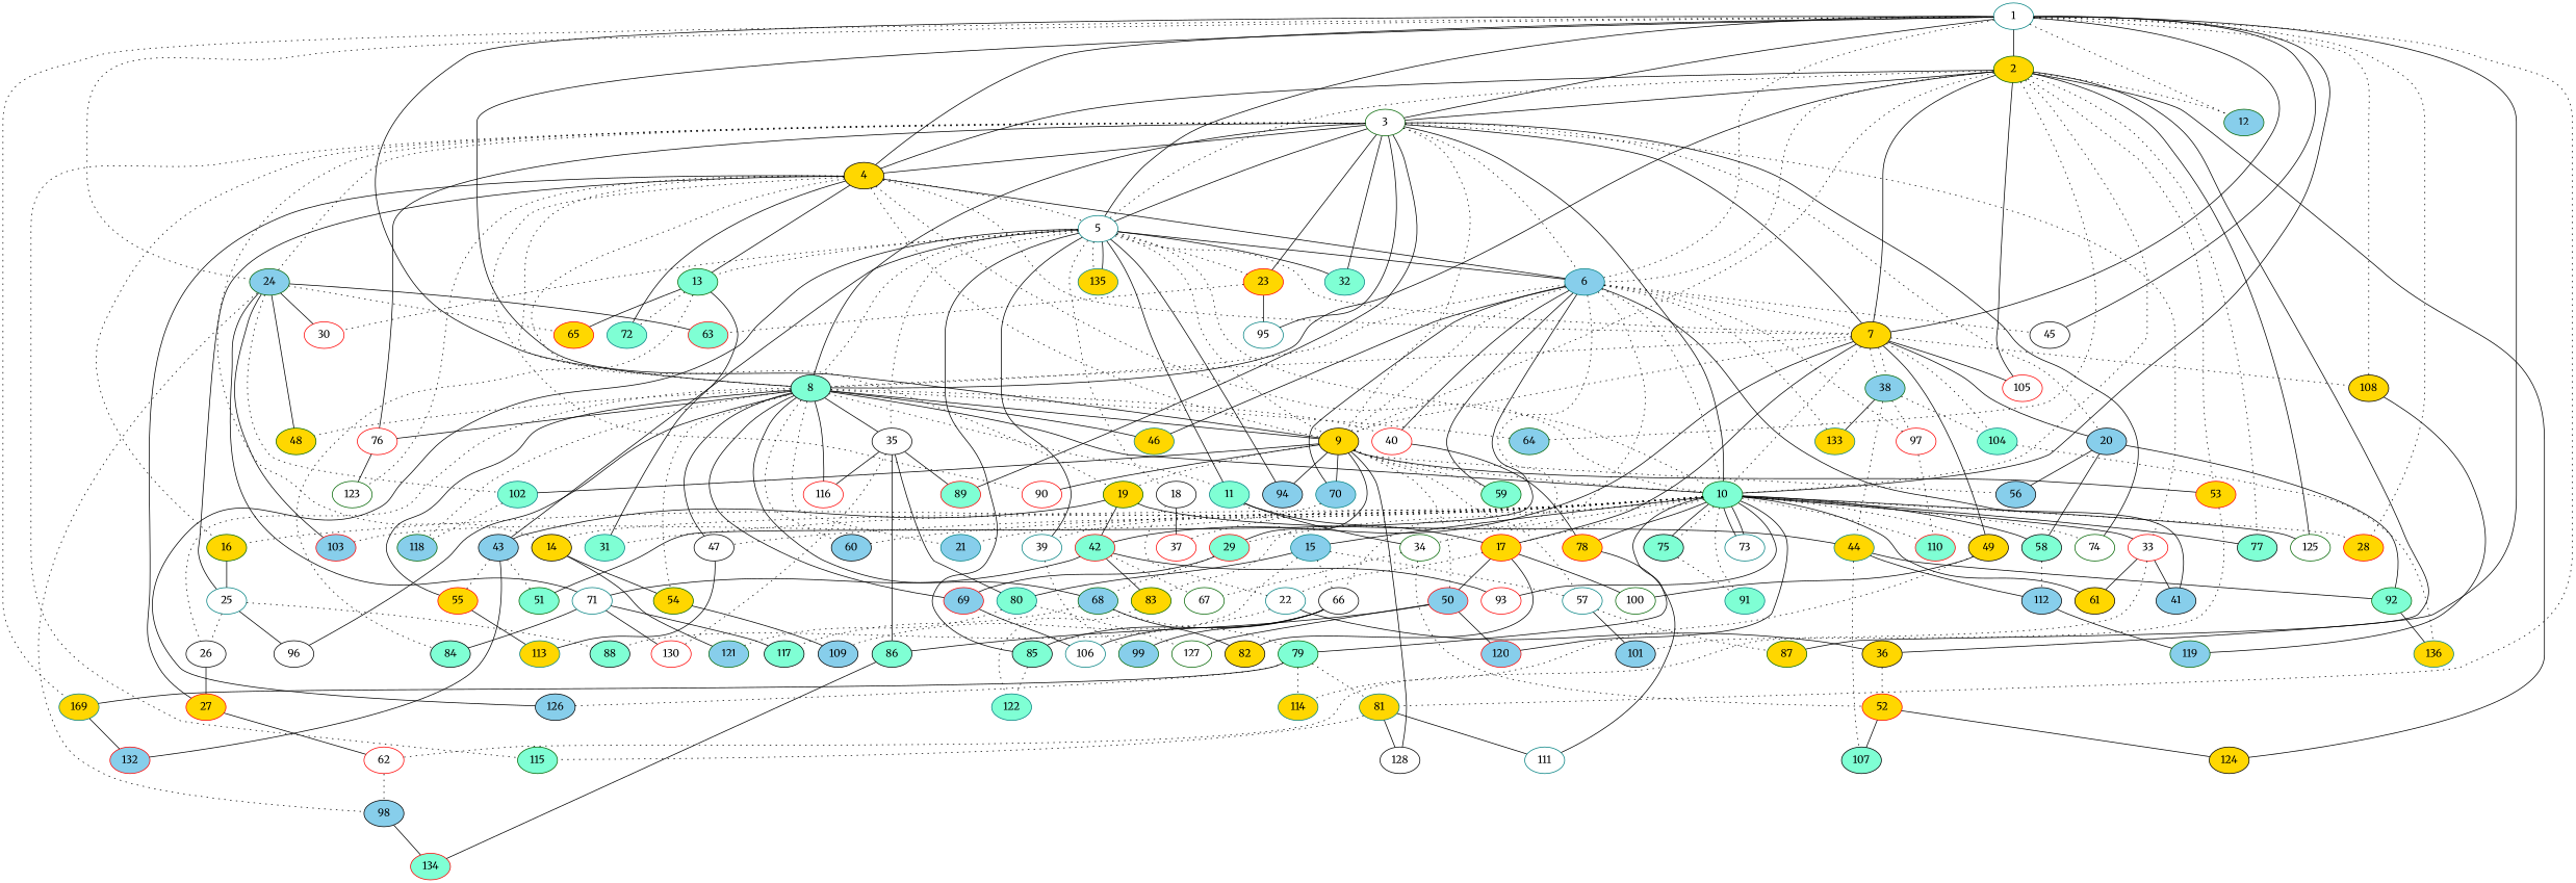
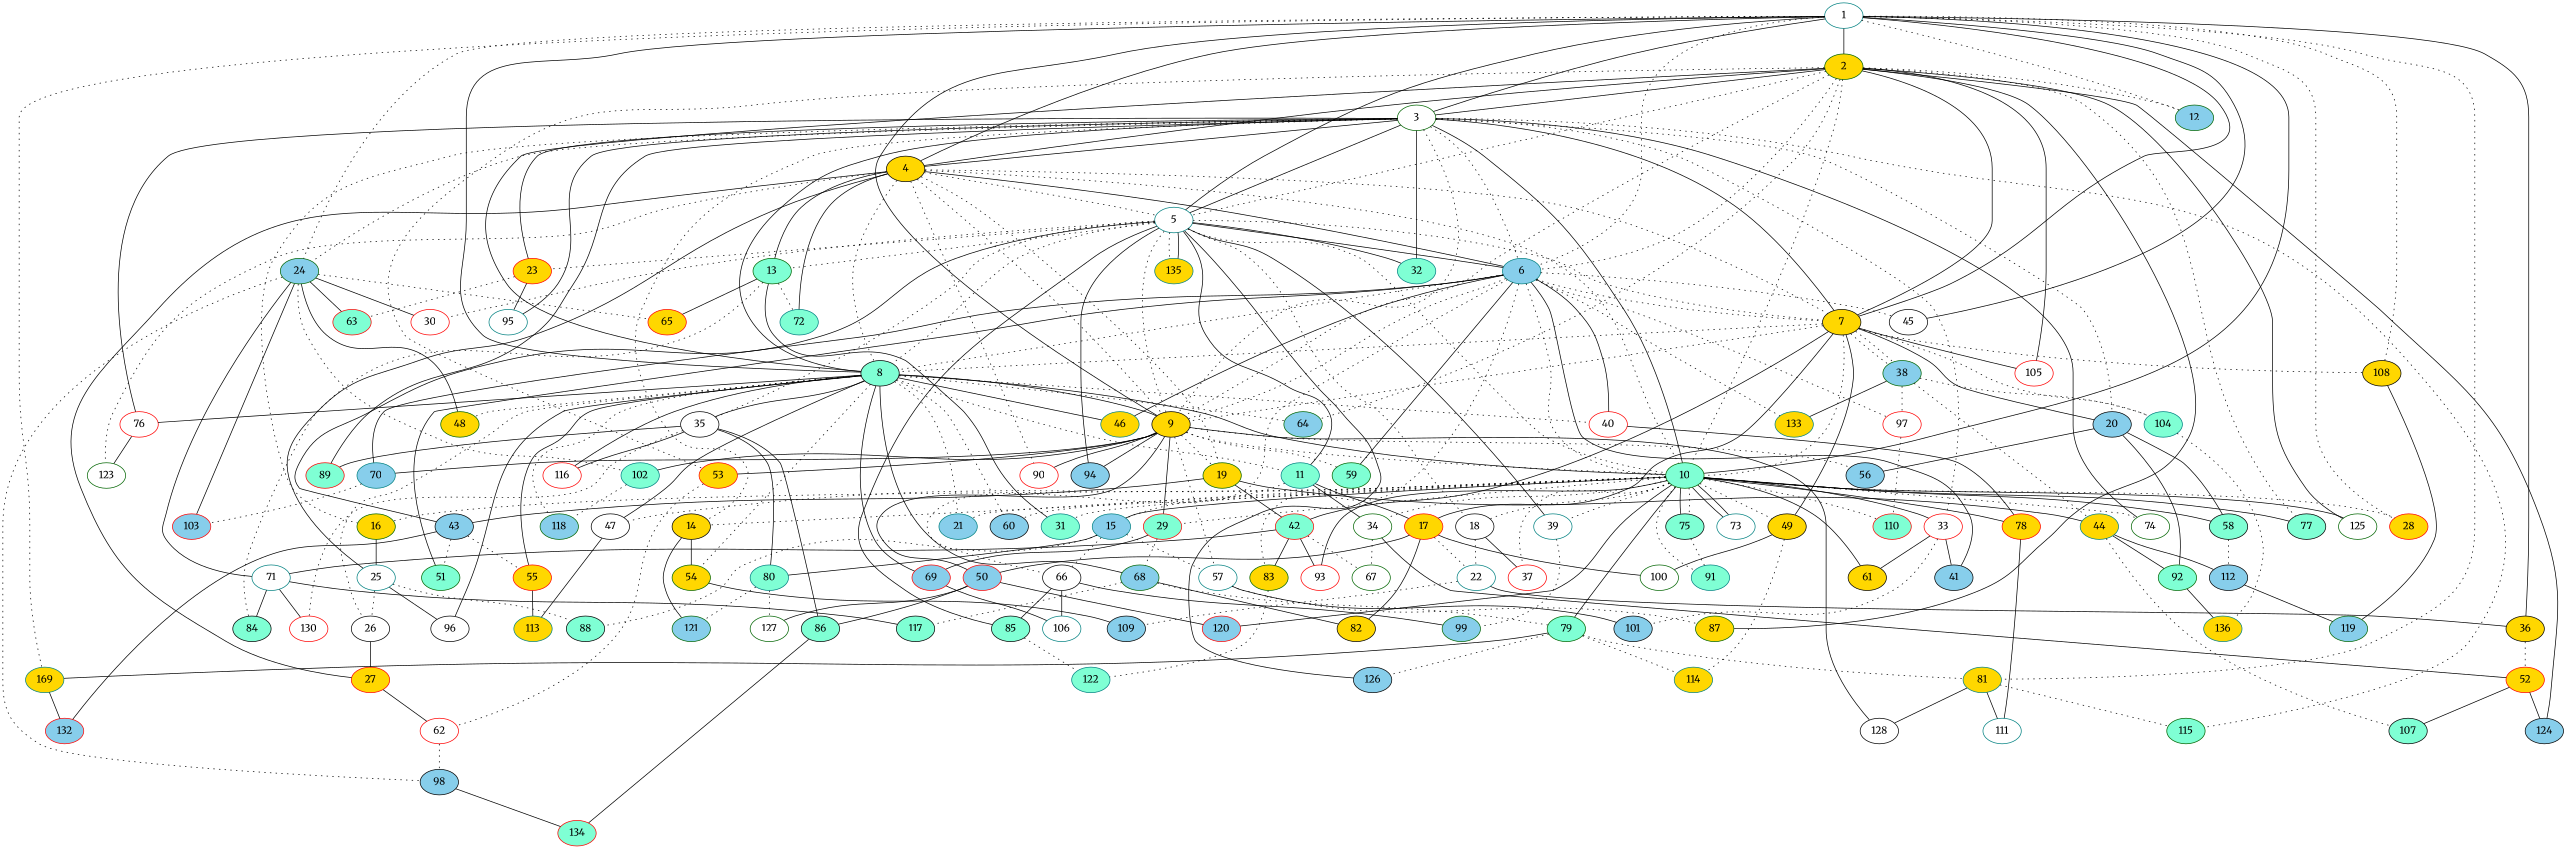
  graph {
    fontname=Merriweather
    node [color=black fillcolor=white fontname=Merriweather style=filled]
    edge [fontname=Merriweather style=solid]
    1 [color=teal]
    2 [color=darkgreen fillcolor=gold]
    3 [color=darkgreen]
    4 [fillcolor=gold]
    5 [color=teal]
    6 [color=teal fillcolor=skyblue]
    7 [fillcolor=gold]
    8 [fillcolor=aquamarine]
    9 [fillcolor=gold]
    10 [color=darkgreen fillcolor=aquamarine]
    12 [color=darkgreen fillcolor=skyblue]
    24 [color=darkgreen fillcolor=skyblue]
    28 [color=red fillcolor=gold]
    36 [fillcolor=gold]
    45
    81 [color=teal fillcolor=gold]
    108 [fillcolor=gold]
    n18 [color=teal fillcolor=gold label=169]
    53 [color=red fillcolor=gold]
    64 [color=darkgreen fillcolor=skyblue]
    77 [fillcolor=aquamarine]
    87 [color=darkgreen fillcolor=gold]
    105 [color=red]
-   124 [fillcolor=gold]
+   124 [fillcolor=skyblue]
    125 [color=darkgreen]
    14 [fillcolor=gold]
    16 [color=darkgreen fillcolor=gold]
    20 [fillcolor=skyblue]
    23 [color=red fillcolor=gold]
    32 [color=teal fillcolor=aquamarine]
    33 [color=red]
    74 [color=darkgreen]
    76 [color=red]
    89 [color=red fillcolor=aquamarine]
    95 [color=teal]
    115 [color=darkgreen fillcolor=aquamarine]
    13 [color=darkgreen fillcolor=aquamarine]
    19 [color=darkgreen fillcolor=gold]
    25 [color=teal]
    27 [color=red fillcolor=gold]
    72 [color=teal fillcolor=aquamarine]
    90 [color=red]
    123 [color=darkgreen]
    11 [color=teal fillcolor=aquamarine]
    18
    30 [color=red]
    35
    39 [color=teal]
    43 [fillcolor=skyblue]
    85 [fillcolor=aquamarine]
    94 [fillcolor=skyblue]
    126 [fillcolor=skyblue]
    135 [color=teal fillcolor=gold]
    40 [color=red]
    41 [fillcolor=skyblue]
    46 [color=teal fillcolor=gold]
    51 [color=darkgreen fillcolor=aquamarine]
    59 [color=darkgreen fillcolor=aquamarine]
    66
    70 [color=teal fillcolor=skyblue]
    83 [color=darkgreen fillcolor=gold]
    97 [color=red]
    133 [color=teal fillcolor=gold]
    17 [color=red fillcolor=gold]
    38 [color=darkgreen fillcolor=skyblue]
    42 [color=red fillcolor=aquamarine]
    49 [fillcolor=gold]
    104 [color=teal fillcolor=aquamarine]
    21 [color=teal fillcolor=skyblue]
    26
    47
    48 [color=darkgreen fillcolor=gold]
    54 [color=darkgreen fillcolor=gold]
    55 [color=red fillcolor=gold]
    60 [fillcolor=skyblue]
    68 [color=darkgreen fillcolor=skyblue]
    69 [color=red fillcolor=skyblue]
    96
    116 [color=red]
    118 [color=darkgreen fillcolor=skyblue]
    29 [color=red fillcolor=aquamarine]
    50 [color=red fillcolor=skyblue]
    56 [fillcolor=skyblue]
    57 [color=teal]
    102 [color=teal fillcolor=aquamarine]
    128
    15 [color=teal fillcolor=skyblue]
    31 [color=teal fillcolor=aquamarine]
    34 [color=darkgreen]
    37 [color=red]
    58 [fillcolor=aquamarine]
    61 [fillcolor=gold]
    73 [color=teal]
    75 [fillcolor=aquamarine]
    78 [color=red fillcolor=gold]
    79 [color=darkgreen fillcolor=aquamarine]
    91 [color=teal fillcolor=aquamarine]
    93 [color=red]
    110 [color=red fillcolor=aquamarine]
    120 [color=red fillcolor=skyblue]
    65 [color=red fillcolor=gold]
    63 [color=red fillcolor=aquamarine]
    71 [color=teal]
    98 [fillcolor=skyblue]
    103 [color=red fillcolor=skyblue]
    52 [color=red fillcolor=gold]
    111 [color=teal]
    119 [color=darkgreen fillcolor=skyblue]
    132 [color=red fillcolor=skyblue]
    62 [color=red]
    121 [color=darkgreen fillcolor=skyblue]
    92 [color=darkgreen fillcolor=aquamarine]
    101 [fillcolor=skyblue]
    84 [fillcolor=aquamarine]
    44 [color=teal fillcolor=gold]
    88 [fillcolor=aquamarine]
    22 [color=teal]
    80 [color=teal fillcolor=aquamarine]
    86 [fillcolor=aquamarine]
    130 [color=red]
    99 [color=darkgreen fillcolor=skyblue]
    122 [color=teal fillcolor=aquamarine]
    106 [color=teal]
    82 [fillcolor=gold]
    100 [color=darkgreen]
    67 [color=darkgreen]
    114 [color=teal fillcolor=gold]
    136 [color=teal fillcolor=gold]
    113 [color=teal fillcolor=gold]
    109 [fillcolor=skyblue]
    117 [fillcolor=aquamarine]
    127 [color=darkgreen]
    112 [fillcolor=skyblue]
    107 [fillcolor=aquamarine]
    134 [color=red fillcolor=aquamarine]
    1 -- 2
    1 -- 3
    1 -- 4
    1 -- 5
    1 -- 6 [style=dotted]
    1 -- 7
    1 -- 8
    1 -- 9
    1 -- 10
    1 -- 12 [style=dotted]
    1 -- 24 [style=dotted]
    1 -- 28 [style=dotted]
    1 -- 36
    1 -- 45
    1 -- 81 [style=dotted]
    1 -- 108 [style=dotted]
    1 -- n18 [style=dotted]
    2 -- 3
    2 -- 4
    2 -- 5 [style=dotted]
    2 -- 6 [style=dotted]
    2 -- 7
    2 -- 8
    2 -- 9 [style=dotted]
    2 -- 10 [style=dotted]
    2 -- 12 [style=dotted]
    2 -- 53 [style=dotted]
    2 -- 64 [style=dotted]
    2 -- 77 [style=dotted]
    2 -- 87
    2 -- 105
    2 -- 124
    2 -- 125
    3 -- 4
    3 -- 5
    3 -- 6 [style=dotted]
    3 -- 7
    3 -- 8
    3 -- 9 [style=dotted]
    3 -- 10
    3 -- 24 [style=dotted]
    3 -- 14 [style=dotted]
    3 -- 16 [style=dotted]
    3 -- 20 [style=dotted]
    3 -- 23
    3 -- 32
    3 -- 33 [style=dotted]
    3 -- 74
    3 -- 76
    3 -- 89
    3 -- 95
    3 -- 115 [style=dotted]
    4 -- 5 [style=dotted]
    4 -- 6
    4 -- 7 [style=dotted]
    4 -- 8 [style=dotted]
    4 -- 9 [style=dotted]
    4 -- 10 [style=dotted]
    4 -- 13
    4 -- 19 [style=dotted]
    4 -- 25
    4 -- 27
    4 -- 72
    4 -- 90 [style=dotted]
    4 -- 123 [style=dotted]
    5 -- 6
    5 -- 7 [style=dotted]
    5 -- 8 [style=dotted]
    5 -- 9 [style=dotted]
    5 -- 10 [style=dotted]
    5 -- 23 [style=dotted]
    5 -- 32
    5 -- 13 [style=dotted]
    5 -- 11
    5 -- 18 [style=dotted]
    5 -- 30 [style=dotted]
    5 -- 35 [style=dotted]
    5 -- 39
    5 -- 43
    5 -- 85
    5 -- 94
    5 -- 126
    5 -- 135 [style=dotted]
    5 -- 135
    6 -- 7 [style=dotted]
    6 -- 8 [style=dotted]
    6 -- 9 [style=dotted]
    6 -- 10 [style=dotted]
    6 -- 45 [style=dotted]
    6 -- 40
    6 -- 41
    6 -- 46
    6 -- 51
    6 -- 59
    6 -- 66 [style=dotted]
    6 -- 70
    6 -- 83 [style=dotted]
    6 -- 97 [style=dotted]
    6 -- 133 [style=dotted]
    7 -- 8 [style=dotted]
    7 -- 9 [style=dotted]
    7 -- 10 [style=dotted]
    7 -- 108 [style=dotted]
    7 -- 105
    7 -- 20
    7 -- 17
    7 -- 38 [style=dotted]
    7 -- 38 [style=dotted]
    7 -- 42
    7 -- 49
    7 -- 104 [style=dotted]
    8 -- 9
    8 -- 10
    8 -- 64 [style=dotted]
    8 -- 76
    8 -- 11 [style=dotted]
    8 -- 35
    8 -- 40 [style=dotted]
    8 -- 46
    8 -- 21 [style=dotted]
    8 -- 26 [style=dotted]
    8 -- 47
    8 -- 48 [style=dotted]
    8 -- 54 [style=dotted]
    8 -- 55
    8 -- 60 [style=dotted]
    8 -- 68
    8 -- 69
    8 -- 96
    8 -- 116
    8 -- 118 [style=dotted]
    9 -- 10 [style=dotted]
    9 -- 53
    9 -- 19 [style=dotted]
    9 -- 90
    9 -- 94
    9 -- 59 [style=dotted]
    9 -- 70
    9 -- 29
-   9 -- 50 [style=dotted]
+   9 -- 50
    9 -- 56 [style=dotted]
    9 -- 57 [style=dotted]
    9 -- 102
    9 -- 128
    10 -- 28 [style=dotted]
    10 -- 77
    10 -- 125
    10 -- 14 [style=dotted]
    10 -- 16 [style=dotted]
    10 -- 33
    10 -- 74 [style=dotted]
-   10 -- 17 [style=dotted]
+   10 -- 18 [style=dotted]
    10 -- 39 [style=dotted]
    10 -- 49 [style=dotted]
    10 -- 21 [style=dotted]
    10 -- 47 [style=dotted]
    10 -- 60 [style=dotted]
    10 -- 29 [style=dotted]
    10 -- 15
    10 -- 31 [style=dotted]
    10 -- 34 [style=dotted]
    10 -- 37 [style=dotted]
    10 -- 58
    10 -- 61
    10 -- 73
    10 -- 73
    10 -- 75
    10 -- 75 [style=dotted]
    10 -- 78
    10 -- 79
    10 -- 91 [style=dotted]
    10 -- 93
    10 -- 110 [style=dotted]
    10 -- 120
    24 -- 30
    24 -- 48
    24 -- 102 [style=dotted]
    24 -- 65 [style=dotted]
    24 -- 63
    24 -- 71
    24 -- 98 [style=dotted]
    24 -- 103
    36 -- 52 [style=dotted]
    81 -- 115 [style=dotted]
    81 -- 128
    81 -- 111
    108 -- 119
    n18 -- 132
    53 -- 62 [style=dotted]
    14 -- 54
    14 -- 121
    16 -- 25
    20 -- 56
    20 -- 58
    20 -- 92
    23 -- 95
    23 -- 63 [style=dotted]
    33 -- 41
    33 -- 61
    33 -- 101 [style=dotted]
    76 -- 123
    13 -- 72 [style=dotted]
    13 -- 31
    13 -- 65
    13 -- 84 [style=dotted]
    19 -- 43
    19 -- 42
    19 -- 44
    25 -- 26 [style=dotted]
    25 -- 96
    25 -- 88 [style=dotted]
    27 -- 62
    11 -- 17
    11 -- 15 [style=dotted]
    11 -- 34
    18 -- 37
    18 -- 22 [style=dotted]
    35 -- 89
    35 -- 116
    35 -- 80
    35 -- 86
    35 -- 130 [style=dotted]
    39 -- 99 [style=dotted]
    43 -- 51 [style=dotted]
    43 -- 55 [style=dotted]
    43 -- 132
    85 -- 122 [style=dotted]
    40 -- 78
    66 -- 85
    66 -- 99
    66 -- 106
    70 -- 103 [style=dotted]
    83 -- 122 [style=dotted]
    97 -- 110 [style=dotted]
    17 -- 50
    17 -- 22 [style=dotted]
    17 -- 82
    17 -- 100
    38 -- 97 [style=dotted]
    38 -- 133
    38 -- 104 [style=dotted]
    38 -- 44 [style=dotted]
    42 -- 83
    42 -- 93
    42 -- 71
    42 -- 67 [style=dotted]
    49 -- 100
    49 -- 114 [style=dotted]
    104 -- 136 [style=dotted]
    26 -- 27
    47 -- 113
    54 -- 109
    55 -- 113
    68 -- 79 [style=dotted]
    68 -- 82
    68 -- 117 [style=dotted]
    69 -- 106
    29 -- 68 [style=dotted]
    29 -- 69
    50 -- 120
    50 -- 86
    50 -- 127
    57 -- 87 [style=dotted]
    57 -- 101
    102 -- 118 [style=dotted]
    15 -- 66 [style=dotted]
    15 -- 57 [style=dotted]
    15 -- 88 [style=dotted]
    15 -- 80
-   34 -- 52 [style=dotted]
+   34 -- 52
    34 -- 67 [style=dotted]
    58 -- 112 [style=dotted]
    75 -- 91 [style=dotted]
    78 -- 111
    79 -- 81 [style=dotted]
    79 -- n18
    79 -- 126 [style=dotted]
    79 -- 114 [style=dotted]
    71 -- 84
    71 -- 130
    71 -- 117
    98 -- 134
    52 -- 124
    52 -- 107
    62 -- 98 [style=dotted]
    92 -- 136
    44 -- 92
    44 -- 112
    44 -- 107 [style=dotted]
    22 -- 36
    22 -- 109 [style=dotted]
    80 -- 121 [style=dotted]
    80 -- 127 [style=dotted]
    86 -- 134
    112 -- 119
  }
